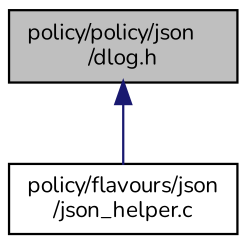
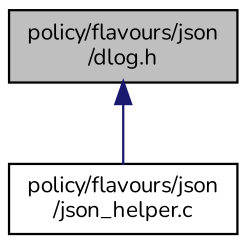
  digraph {
    fontname=Nunito
    node [color=black fontname=Nunito fontsize=10 shape=record style=filled]
-   n1 [fillcolor=grey75 fontcolor=black height=0.2 label="policy/policy/json\l/dlog.h" width=0.4]
+   n1 [fillcolor=grey75 fontcolor=black height=0.2 label="policy/flavours/json\l/dlog.h" width=0.4]
    n2 [fillcolor=white height=0.2 label="policy/flavours/json\l/json_helper.c" width=0.4]
    n1 -> n2 [color=midnightblue dir=back fontname=Nunito fontsize=10 labelfontname=Helvetica labelfontsize=10 style=solid]
  }
